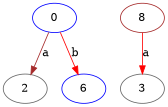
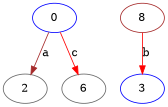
  strict digraph {
    node [color=gray40]
    edge [color=red]
    2
    0 [color=blue]
-   6 [color=blue]
+   6
    8 [color=brown]
-   3
+   3 [color=blue]
    0 -> 2 [color=brown label=a]
-   0 -> 6 [label=b]
-   8 -> 3 [label=a]
+   0 -> 6 [label=c]
+   8 -> 3 [label=b]
  }
